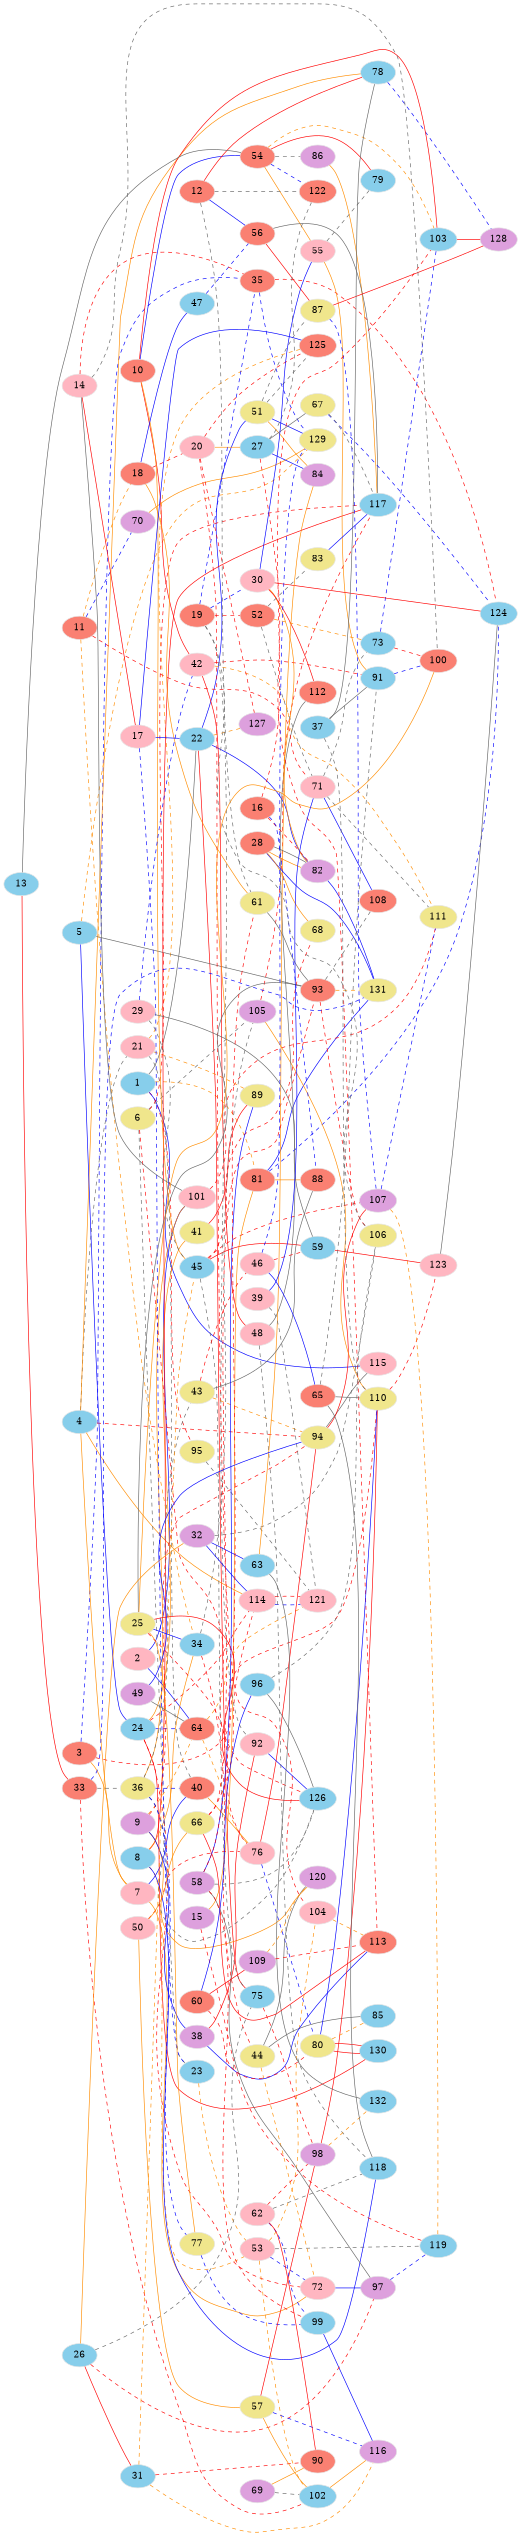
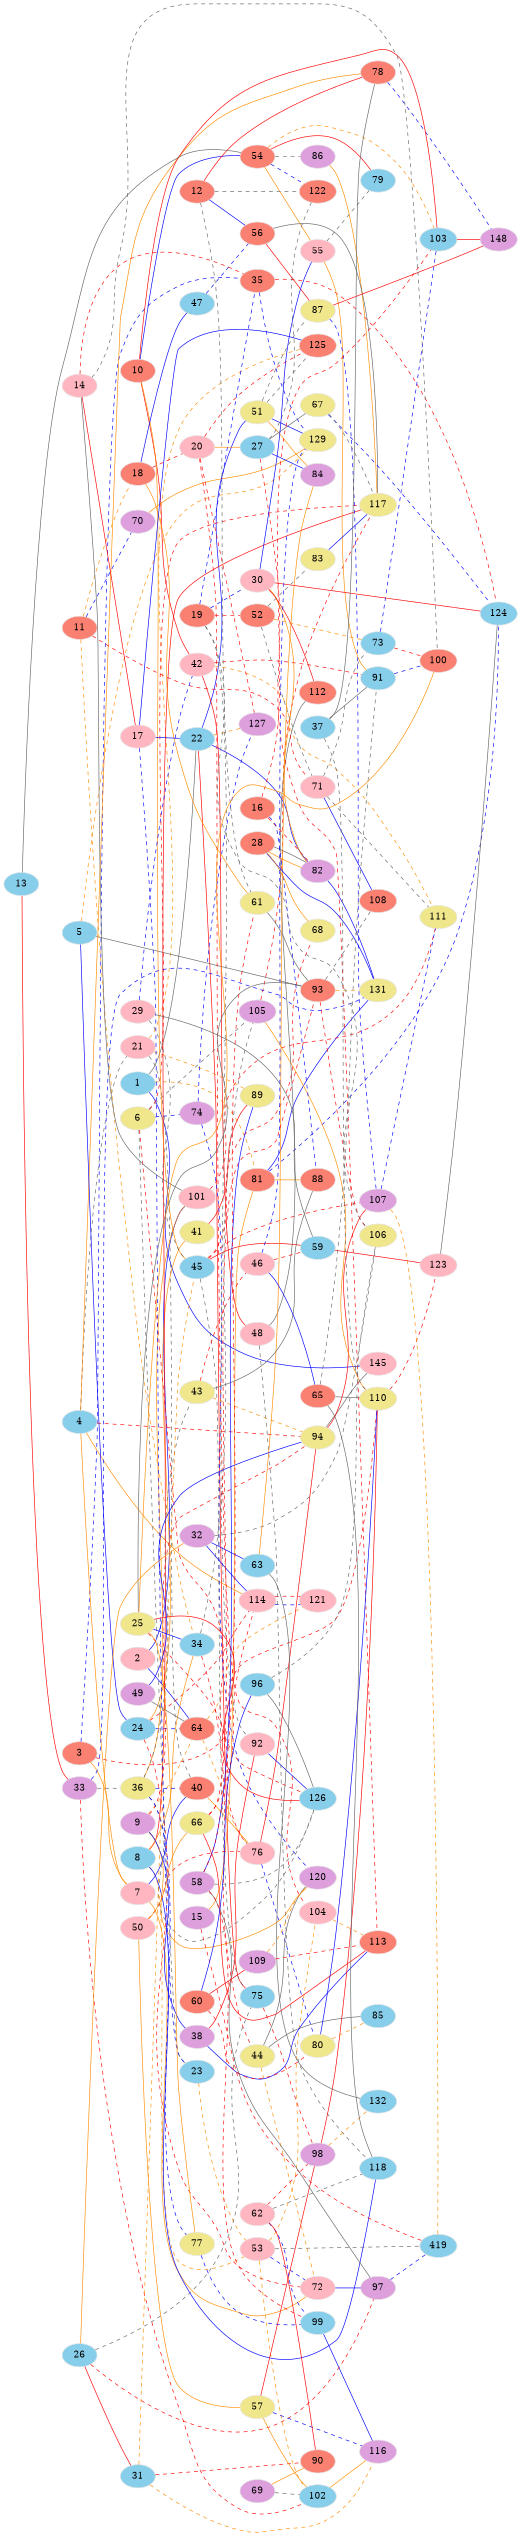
  graph {
    rankdir=LR
    node [color=gray90 fillcolor=skyblue style=filled]
    edge [color=red style=dashed]
    1
    22
    81 [fillcolor=salmon]
-   95 [fillcolor=khaki]
-   115 [fillcolor=lightpink]
+   115 [fillcolor=lightpink label=145]
    82 [fillcolor=plum]
    127 [fillcolor=plum]
    51 [fillcolor=khaki]
    75
    88 [fillcolor=salmon]
    131 [fillcolor=khaki]
    124
    121 [fillcolor=lightpink]
    2 [fillcolor=lightpink]
    64 [fillcolor=salmon]
    101 [fillcolor=lightpink]
    76 [fillcolor=lightpink]
    111 [fillcolor=khaki]
    3 [fillcolor=salmon]
    7 [fillcolor=lightpink]
    35 [fillcolor=salmon]
    110 [fillcolor=khaki]
    40 [fillcolor=salmon]
    72 [fillcolor=lightpink]
    129 [fillcolor=khaki]
    123 [fillcolor=lightpink]
    4
    21 [fillcolor=lightpink]
-   78
+   78 [fillcolor=salmon]
    94 [fillcolor=khaki]
    114 [fillcolor=lightpink]
    125 [fillcolor=salmon]
    89 [fillcolor=khaki]
-   128 [fillcolor=plum]
+   128 [fillcolor=plum label=148]
    107 [fillcolor=plum]
    5
    24
    93 [fillcolor=salmon]
    41 [fillcolor=khaki]
-   130
    106 [fillcolor=khaki]
    108 [fillcolor=salmon]
    6 [fillcolor=khaki]
    23
+   74 [fillcolor=plum]
    105 [fillcolor=plum]
-   117
+   117 [fillcolor=khaki]
    126
    53 [fillcolor=lightpink]
    120 [fillcolor=plum]
    97 [fillcolor=plum]
    8
    34
    118
    44 [fillcolor=khaki]
-   119
+   119 [label=419]
    104 [fillcolor=lightpink]
    102
    9 [fillcolor=plum]
    38 [fillcolor=plum]
    92 [fillcolor=lightpink]
    113 [fillcolor=salmon]
    10 [fillcolor=salmon]
    42 [fillcolor=lightpink]
    45
    54 [fillcolor=salmon]
    103
    91
    48 [fillcolor=lightpink]
    68 [fillcolor=khaki]
    59
    122 [fillcolor=salmon]
    55 [fillcolor=lightpink]
    79
    86 [fillcolor=plum]
    11 [fillcolor=salmon]
    18 [fillcolor=salmon]
    70 [fillcolor=plum]
    71 [fillcolor=lightpink]
    61 [fillcolor=khaki]
    20 [fillcolor=lightpink]
    47
    73
    12 [fillcolor=salmon]
    56 [fillcolor=salmon]
    87 [fillcolor=khaki]
    13
-   33 [fillcolor=salmon]
+   33 [fillcolor=plum]
    36 [fillcolor=khaki]
    14 [fillcolor=lightpink]
    17 [fillcolor=lightpink]
    100 [fillcolor=salmon]
    15 [fillcolor=plum]
    16 [fillcolor=salmon]
    27
    19 [fillcolor=salmon]
    30 [fillcolor=lightpink]
    52 [fillcolor=salmon]
    112 [fillcolor=salmon]
    83 [fillcolor=khaki]
    67 [fillcolor=khaki]
    84 [fillcolor=plum]
    98 [fillcolor=plum]
    25 [fillcolor=khaki]
    77 [fillcolor=khaki]
    80 [fillcolor=khaki]
    99
    26
    31
    32 [fillcolor=plum]
    90 [fillcolor=salmon]
    116 [fillcolor=plum]
    63
    28 [fillcolor=salmon]
    29 [fillcolor=lightpink]
    132
    43 [fillcolor=khaki]
    85
    46 [fillcolor=lightpink]
    37
-   39 [fillcolor=lightpink]
    65 [fillcolor=salmon]
    49 [fillcolor=plum]
    50 [fillcolor=lightpink]
    57 [fillcolor=khaki]
    66 [fillcolor=khaki]
    58 [fillcolor=plum]
    60 [fillcolor=salmon]
    96
    109 [fillcolor=plum]
    62 [fillcolor=lightpink]
    69 [fillcolor=plum]
    1 -- 22 [color=gray40 style=solid]
    1 -- 81 [color=darkorange]
-   1 -- 95
    1 -- 115 [color=blue style=solid]
    22 -- 82 [color=blue style=solid]
    22 -- 127 [color=darkorange]
    22 -- 51 [color=blue style=solid]
    22 -- 75 [style=solid]
    81 -- 88 [color=darkorange style=solid]
    81 -- 131 [color=blue style=solid]
    81 -- 124 [color=blue]
-   95 -- 121 [color=gray40]
    82 -- 131 [color=blue style=solid]
    51 -- 129 [color=blue style=solid]
    51 -- 125 [color=gray40]
    51 -- 87 [color=gray40]
    51 -- 84 [color=darkorange style=solid]
    75 -- 98
    2 -- 64 [color=blue style=solid]
    2 -- 101 [color=blue style=solid]
    64 -- 121 [color=darkorange]
    64 -- 76 [color=darkorange]
    101 -- 111
    76 -- 94 [style=solid]
    76 -- 80 [color=blue]
    3 -- 7 [color=darkorange style=solid]
    3 -- 35 [color=blue]
    3 -- 110
    7 -- 40 [color=blue style=solid]
    7 -- 72 [color=darkorange style=solid]
    35 -- 124
    35 -- 129 [color=blue]
    110 -- 123
    40 -- 76 [color=darkorange style=solid]
    72 -- 97 [color=blue style=solid]
    123 -- 124 [color=gray40 style=solid]
    4 -- 7 [color=darkorange style=solid]
    4 -- 21 [color=gray40]
    4 -- 78 [color=darkorange style=solid]
    4 -- 94
    4 -- 114 [color=darkorange style=solid]
    21 -- 40 [color=gray40]
    21 -- 125 [color=darkorange]
    21 -- 89 [color=darkorange]
    78 -- 128 [color=blue]
    94 -- 115 [color=gray40 style=solid]
    94 -- 107 [style=solid]
    114 -- 121 [color=blue]
    114 -- 121
    107 -- 111 [color=blue]
    107 -- 119 [color=darkorange]
    5 -- 129 [color=darkorange]
    5 -- 24 [color=blue style=solid]
    5 -- 93 [color=gray40 style=solid]
    24 -- 64 [color=blue]
    24 -- 72
    24 -- 114
    24 -- 41 [color=darkorange style=solid]
-   24 -- 130 [style=solid]
    93 -- 131 [color=darkorange]
    93 -- 106
    93 -- 108 [color=gray40]
    41 -- 89 [style=solid]
    6 -- 23 [color=gray40]
+   6 -- 74 [color=blue]
    6 -- 105 [color=gray40]
    6 -- 117
    6 -- 126
    23 -- 53 [color=darkorange]
+   74 -- 127 [color=blue]
+   74 -- 120 [color=blue]
    105 -- 110 [color=darkorange style=solid]
    105 -- 117
    53 -- 72 [color=blue]
    53 -- 119 [color=gray40]
    53 -- 104 [color=darkorange]
    53 -- 102 [color=darkorange]
    97 -- 119 [color=blue]
    8 -- 117 [style=solid]
    8 -- 53 [color=darkorange]
    8 -- 34 [color=darkorange style=solid]
    8 -- 118 [color=blue style=solid]
    34 -- 105 [color=gray40]
    34 -- 44
    44 -- 72 [color=darkorange]
    44 -- 120 [color=gray40 style=solid]
    44 -- 85 [color=gray40 style=solid]
    104 -- 113 [color=darkorange]
    102 -- 116 [color=darkorange style=solid]
    9 -- 64 [color=darkorange]
    9 -- 94
    9 -- 120 [color=darkorange style=solid]
    9 -- 38 [color=blue style=solid]
    38 -- 92 [style=solid]
    38 -- 113 [color=blue style=solid]
    92 -- 126 [color=blue style=solid]
    10 -- 42 [style=solid]
    10 -- 45 [color=darkorange style=solid]
    10 -- 54 [color=blue style=solid]
    10 -- 103 [style=solid]
    42 -- 111 [color=darkorange]
    42 -- 91
    42 -- 48 [style=solid]
    45 -- 75 [color=gray40]
    45 -- 107
    45 -- 68
    45 -- 59 [style=solid]
    54 -- 103 [color=darkorange]
    54 -- 122 [color=blue]
    54 -- 55 [color=darkorange style=solid]
    54 -- 79 [style=solid]
    54 -- 86 [color=gray40]
    103 -- 128 [style=solid]
    91 -- 100 [color=blue]
    48 -- 118 [color=gray40]
    48 -- 112 [color=gray40 style=solid]
    59 -- 123 [style=solid]
    55 -- 91 [color=darkorange style=solid]
    55 -- 79 [color=gray40]
    86 -- 117 [color=darkorange style=solid]
    11 -- 34 [color=darkorange]
    11 -- 18 [color=darkorange]
    11 -- 70 [color=blue]
    11 -- 71
    18 -- 61 [color=darkorange style=solid]
    18 -- 20
    18 -- 47 [color=blue style=solid]
    70 -- 129 [color=darkorange style=solid]
    71 -- 111 [color=gray40]
    71 -- 108 [color=blue style=solid]
    71 -- 73 [color=gray40]
    61 -- 93 [color=gray40 style=solid]
    20 -- 127
    20 -- 125
    20 -- 104
    20 -- 27 [color=darkorange style=solid]
    47 -- 56 [color=blue]
    73 -- 103 [color=blue]
    73 -- 100
    12 -- 78 [style=solid]
    12 -- 122 [color=gray40]
    12 -- 61 [color=gray40]
    12 -- 56 [color=blue style=solid]
    56 -- 117 [color=gray40 style=solid]
    56 -- 87 [style=solid]
    87 -- 128 [style=solid]
    87 -- 107 [color=blue]
    13 -- 54 [color=gray40 style=solid]
    13 -- 33 [style=solid]
    33 -- 131 [color=blue]
    33 -- 102
    33 -- 36 [color=gray40]
    36 -- 101 [color=darkorange style=solid]
    36 -- 40 [color=blue]
    36 -- 126 [color=gray40]
    36 -- 77 [color=blue]
    36 -- 43 [color=gray40]
    14 -- 101 [color=gray40 style=solid]
    14 -- 35
    14 -- 17 [style=solid]
    14 -- 100 [color=gray40]
    17 -- 22 [color=blue style=solid]
    17 -- 125 [color=blue style=solid]
    17 -- 23 [color=blue]
    15 -- 81 [color=darkorange style=solid]
    15 -- 119
    16 -- 82
    16 -- 88 [color=blue]
    16 -- 103
    27 -- 113
    27 -- 122 [color=gray40]
    27 -- 67 [color=gray40 style=solid]
    27 -- 84 [color=blue style=solid]
    19 -- 35 [color=blue]
    19 -- 106 [color=gray40]
    19 -- 92 [color=gray40]
    19 -- 30 [color=blue]
    19 -- 52
    30 -- 82 [color=darkorange style=solid]
    30 -- 124 [style=solid]
    30 -- 55 [color=blue style=solid]
    30 -- 112 [style=solid]
    52 -- 71 [color=gray40]
    52 -- 73 [color=darkorange]
    52 -- 83 [color=gray40]
    83 -- 117 [color=blue style=solid]
    67 -- 124 [color=blue]
    67 -- 117 [color=gray40]
    98 -- 110 [style=solid]
    98 -- 132 [color=darkorange]
    25 -- 76
    25 -- 93 [color=gray40 style=solid]
    25 -- 126 [style=solid]
    25 -- 34 [color=blue style=solid]
    25 -- 100 [color=darkorange style=solid]
    25 -- 77 [color=darkorange style=solid]
    77 -- 99 [color=blue]
    80 -- 110 [color=blue style=solid]
-   80 -- 130 [style=solid]
-   80 -- 130 [style=solid]
    80 -- 85 [color=darkorange]
    99 -- 116 [color=blue style=solid]
    26 -- 75 [color=gray40]
    26 -- 97
    26 -- 31 [style=solid]
    26 -- 32 [color=darkorange style=solid]
    31 -- 45 [color=darkorange]
    31 -- 90
    31 -- 116 [color=darkorange]
    32 -- 114 [color=blue style=solid]
    32 -- 106 [color=gray40]
    32 -- 63 [color=blue style=solid]
    63 -- 84 [color=darkorange style=solid]
    63 -- 132 [color=gray40 style=solid]
    28 -- 82 [color=darkorange style=solid]
    28 -- 82 [color=gray40 style=solid]
    28 -- 131 [color=blue style=solid]
    28 -- 68 [color=darkorange style=solid]
    29 -- 42 [color=blue]
    29 -- 45 [color=gray40]
    29 -- 59 [color=gray40 style=solid]
    43 -- 88 [color=gray40 style=solid]
    43 -- 94 [color=darkorange]
    43 -- 46
    46 -- 129 [color=blue]
    46 -- 59
    46 -- 65 [color=blue style=solid]
    37 -- 110 [color=gray40]
    37 -- 78 [color=gray40 style=solid]
    37 -- 91 [color=gray40 style=solid]
-   39 -- 121 [color=gray40]
-   39 -- 71 [color=blue style=solid]
    65 -- 110 [color=gray40 style=solid]
    65 -- 118 [color=gray40 style=solid]
    65 -- 91 [color=gray40]
    49 -- 64 [color=gray40 style=solid]
    49 -- 94 [color=blue style=solid]
    50 -- 76
    50 -- 57 [color=darkorange style=solid]
    50 -- 66 [color=darkorange style=solid]
    57 -- 102 [color=darkorange style=solid]
    57 -- 98 [style=solid]
    57 -- 116 [color=blue]
    66 -- 114
    66 -- 93
    66 -- 113 [style=solid]
    58 -- 89 [color=blue style=solid]
    58 -- 126 [color=gray40]
    58 -- 97 [color=gray40 style=solid]
    58 -- 61
    58 -- 99
    60 -- 80
    60 -- 96 [color=blue style=solid]
    60 -- 109 [style=solid]
    96 -- 106 [color=gray40]
    96 -- 126 [color=gray40 style=solid]
    109 -- 120 [color=darkorange]
    109 -- 113
    62 -- 118 [color=gray40]
    62 -- 98
    62 -- 99 [color=blue]
    62 -- 90 [style=solid]
    69 -- 102 [color=gray40]
    69 -- 90 [color=darkorange style=solid]
  }
